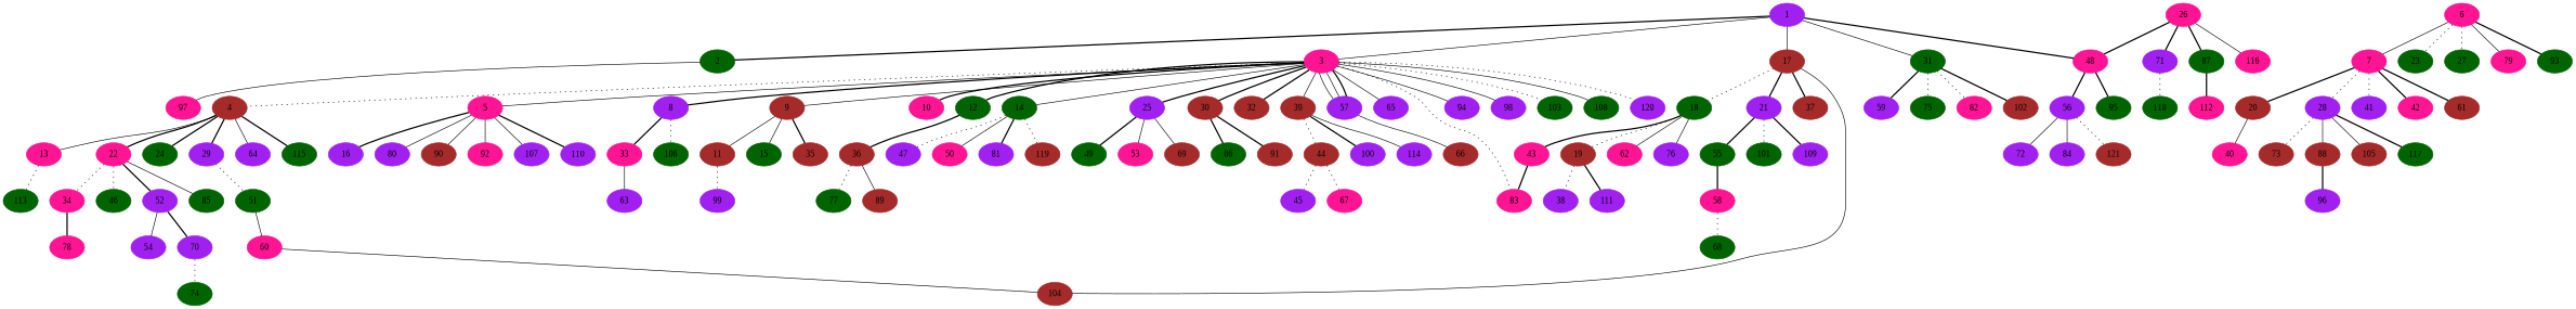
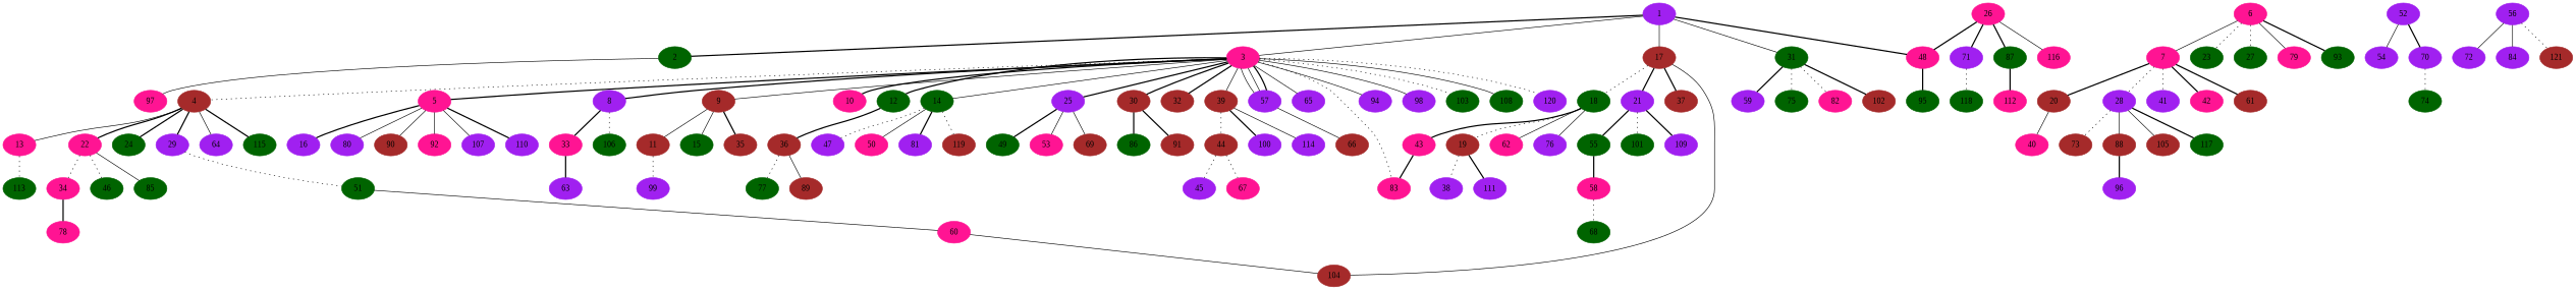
  graph {
    fontname="Liberation Serif"
    node [color=purple fontname="Liberation Serif" style=filled]
    edge [fontname="Liberation Serif" style=bold]
    2 [color=darkgreen]
    1
    3 [color=deeppink]
    17 [color=brown]
    31 [color=darkgreen]
    48 [color=deeppink]
    97 [color=deeppink]
    4 [color=brown]
    5 [color=deeppink]
    8
    9 [color=brown]
    10 [color=deeppink]
    12 [color=darkgreen]
    14 [color=darkgreen]
    25
    30 [color=brown]
    32 [color=brown]
    39 [color=brown]
    57
    65
    83 [color=deeppink]
    94
    98
    103 [color=darkgreen]
    108 [color=darkgreen]
    120
    6 [color=deeppink]
    7 [color=deeppink]
    23 [color=darkgreen]
    27 [color=darkgreen]
    79 [color=deeppink]
    93 [color=darkgreen]
    18 [color=darkgreen]
    21
    37 [color=brown]
    104 [color=brown]
    59
    75 [color=darkgreen]
    82 [color=deeppink]
    102 [color=brown]
    13 [color=deeppink]
    22 [color=deeppink]
    24 [color=darkgreen]
    29
    64
    115 [color=darkgreen]
    16
    80
    90 [color=brown]
    92 [color=deeppink]
    107
    110
    33 [color=deeppink]
    106 [color=darkgreen]
    11 [color=brown]
    15 [color=darkgreen]
    35 [color=brown]
    36 [color=brown]
    47
    50 [color=deeppink]
    81
    119 [color=brown]
    49 [color=darkgreen]
    53 [color=deeppink]
    69 [color=brown]
    86 [color=darkgreen]
    91 [color=brown]
    44 [color=brown]
    100
    114
    66 [color=brown]
    113 [color=darkgreen]
    34 [color=deeppink]
    46 [color=darkgreen]
    52
    85 [color=darkgreen]
    51 [color=darkgreen]
    20 [color=brown]
    28
    41
    42 [color=deeppink]
    61 [color=brown]
    26 [color=deeppink]
    71
    87 [color=darkgreen]
    116 [color=deeppink]
    40 [color=deeppink]
    73 [color=brown]
    88 [color=brown]
    105 [color=brown]
    117 [color=darkgreen]
    63
    99
    77 [color=darkgreen]
    89 [color=brown]
    19 [color=brown]
    43 [color=deeppink]
    62 [color=deeppink]
    76
    55 [color=darkgreen]
    101 [color=darkgreen]
    109
    38
    111
    58 [color=deeppink]
    78 [color=deeppink]
    54
    70
    56
    95 [color=darkgreen]
    118 [color=darkgreen]
    112 [color=deeppink]
    96
    60 [color=deeppink]
    45
    67 [color=deeppink]
    72
    84
    121 [color=brown]
    74 [color=darkgreen]
    68 [color=darkgreen]
    2 -- 97 [style=solid]
    1 -- 2
    1 -- 3 [style=solid]
    1 -- 17 [style=solid]
    1 -- 31 [style=solid]
    1 -- 48
    3 -- 4 [style=dotted]
-   3 -- 5 [style=solid]
+   3 -- 5
    3 -- 8
    3 -- 9 [style=solid]
    3 -- 10
    3 -- 12
    3 -- 14 [style=solid]
    3 -- 25
    3 -- 30
    3 -- 32
    3 -- 39 [style=solid]
    3 -- 57 [style=solid]
    3 -- 57 [style=solid]
    3 -- 57
    3 -- 65 [style=solid]
    3 -- 83 [style=dotted]
    3 -- 94 [style=solid]
    3 -- 98 [style=solid]
    3 -- 103 [style=dotted]
    3 -- 108 [style=solid]
    3 -- 120 [style=dotted]
    17 -- 18 [style=dotted]
    17 -- 21
    17 -- 37
    17 -- 104 [style=solid]
    31 -- 59
    31 -- 75 [style=dotted]
    31 -- 82 [style=dotted]
    31 -- 102
-   48 -- 56
    48 -- 95
    4 -- 13 [style=solid]
    4 -- 22
    4 -- 24
    4 -- 29
    4 -- 64 [style=solid]
    4 -- 115
    5 -- 16
    5 -- 80 [style=solid]
    5 -- 90 [style=solid]
    5 -- 92 [style=solid]
    5 -- 107 [style=solid]
    5 -- 110
    8 -- 33
    8 -- 106 [style=dotted]
    9 -- 11 [style=solid]
    9 -- 15 [style=solid]
    9 -- 35
    12 -- 36
    14 -- 47 [style=dotted]
    14 -- 50 [style=solid]
    14 -- 81
    14 -- 119 [style=dotted]
    25 -- 49
    25 -- 53 [style=solid]
    25 -- 69 [style=solid]
    30 -- 86
    30 -- 91
    39 -- 44 [style=dotted]
    39 -- 100
    39 -- 114 [style=solid]
    57 -- 66 [style=solid]
    6 -- 7 [style=solid]
    6 -- 23 [style=dotted]
    6 -- 27 [style=dotted]
    6 -- 79 [style=solid]
    6 -- 93
    7 -- 20
    7 -- 28 [style=dotted]
    7 -- 41 [style=dotted]
    7 -- 42
    7 -- 61
    18 -- 19 [style=dotted]
    18 -- 43
    18 -- 62 [style=solid]
    18 -- 76 [style=solid]
    21 -- 55
    21 -- 101 [style=dotted]
    21 -- 109
    13 -- 113 [style=dotted]
    22 -- 34 [style=dotted]
    22 -- 46 [style=dotted]
-   22 -- 52
    22 -- 85 [style=solid]
    29 -- 51 [style=dotted]
-   33 -- 63 [style=solid]
+   33 -- 63
    11 -- 99 [style=dotted]
    36 -- 77 [style=dotted]
    36 -- 89 [style=solid]
    44 -- 45 [style=dotted]
    44 -- 67 [style=dotted]
    34 -- 78
    52 -- 54 [style=solid]
    52 -- 70
    51 -- 60 [style=solid]
    20 -- 40 [style=solid]
    28 -- 73 [style=dotted]
    28 -- 88 [style=solid]
    28 -- 105 [style=solid]
    28 -- 117
    26 -- 48
    26 -- 71
    26 -- 87
    26 -- 116 [style=solid]
    71 -- 118 [style=dotted]
    87 -- 112
    88 -- 96
    19 -- 38 [style=dotted]
    19 -- 111
    43 -- 83
    55 -- 58
    58 -- 68 [style=dotted]
    70 -- 74 [style=dotted]
    56 -- 72 [style=solid]
    56 -- 84 [style=solid]
    56 -- 121 [style=dotted]
    60 -- 104 [style=solid]
  }
